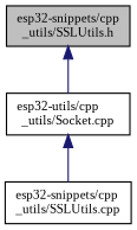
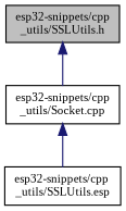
  digraph {
    fontname="Liberation Serif"
    node [color=black fillcolor=white fontname="Liberation Serif" fontsize=10 shape=record style=filled]
    edge [color=midnightblue dir=back fontname="Liberation Serif" fontsize=10 labelfontname=Helvetica labelfontsize=10 style=solid]
    n1 [fillcolor=grey75 fontcolor=black height=0.2 label="esp32-snippets/cpp\l_utils/SSLUtils.h" width=0.4]
-   n2 [height=0.2 label="esp32-utils/cpp\l_utils/Socket.cpp" width=0.4]
-   n3 [height=0.2 label="esp32-snippets/cpp\l_utils/SSLUtils.cpp" width=0.4]
+   n2 [height=0.2 label="esp32-snippets/cpp\l_utils/Socket.cpp" width=0.4]
+   n3 [height=0.2 label="esp32-snippets/cpp\l_utils/SSLUtils.esp" width=0.4]
    n1 -> n2
    n2 -> n3
  }
